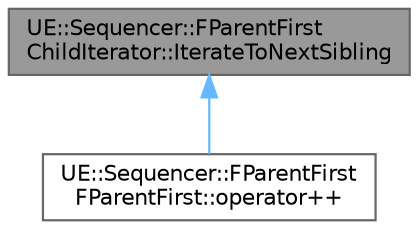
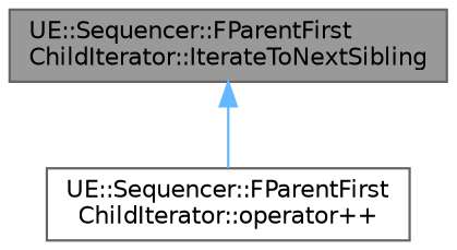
  digraph {
    rankdir=TB
    node [fontname=Helvetica fontsize=10 shape=box style=filled]
    n1 [color=gray40 fillcolor=grey60 fontcolor=black height=0.2 label="UE::Sequencer::FParentFirst\lChildIterator::IterateToNextSibling" width=0.4]
-   n2 [color=grey40 fillcolor=white height=0.2 label="UE::Sequencer::FParentFirst\lFParentFirst::operator++" width=0.4]
+   n2 [color=grey40 fillcolor=white height=0.2 label="UE::Sequencer::FParentFirst\lChildIterator::operator++" width=0.4]
    n1 -> n2 [color=steelblue1 dir=back fontname=Helvetica fontsize=10 labelfontname=Helvetica labelfontsize=10 style=solid]
  }
